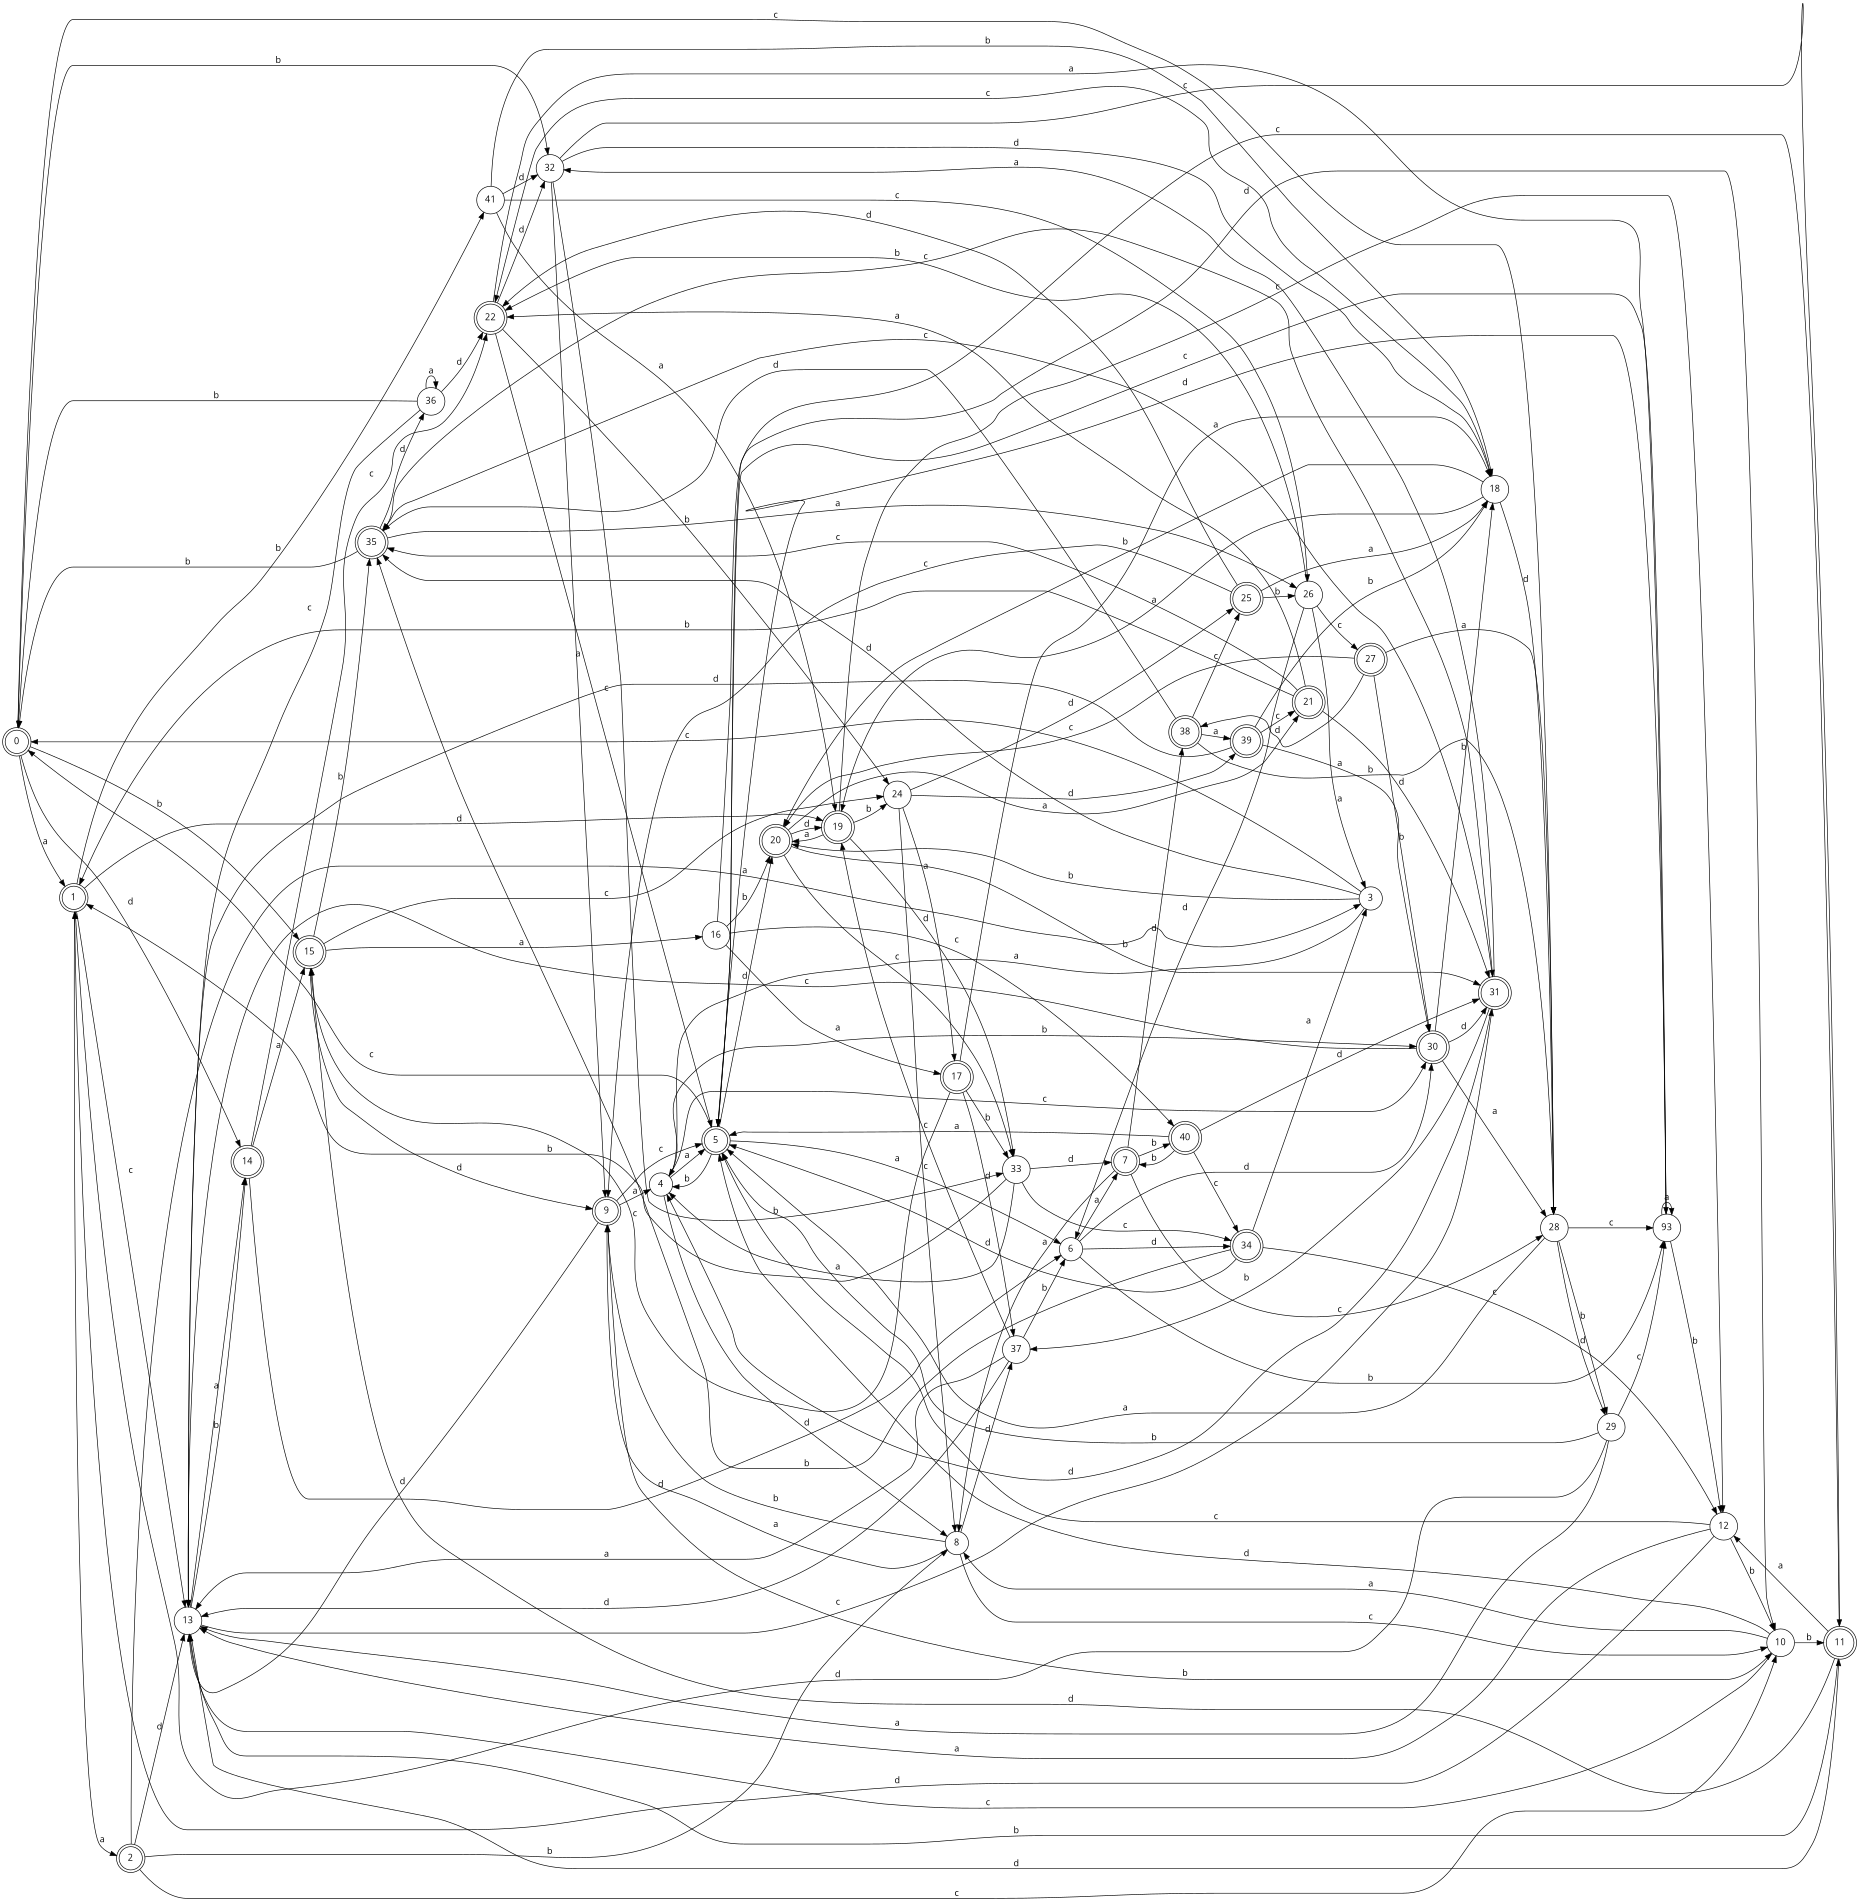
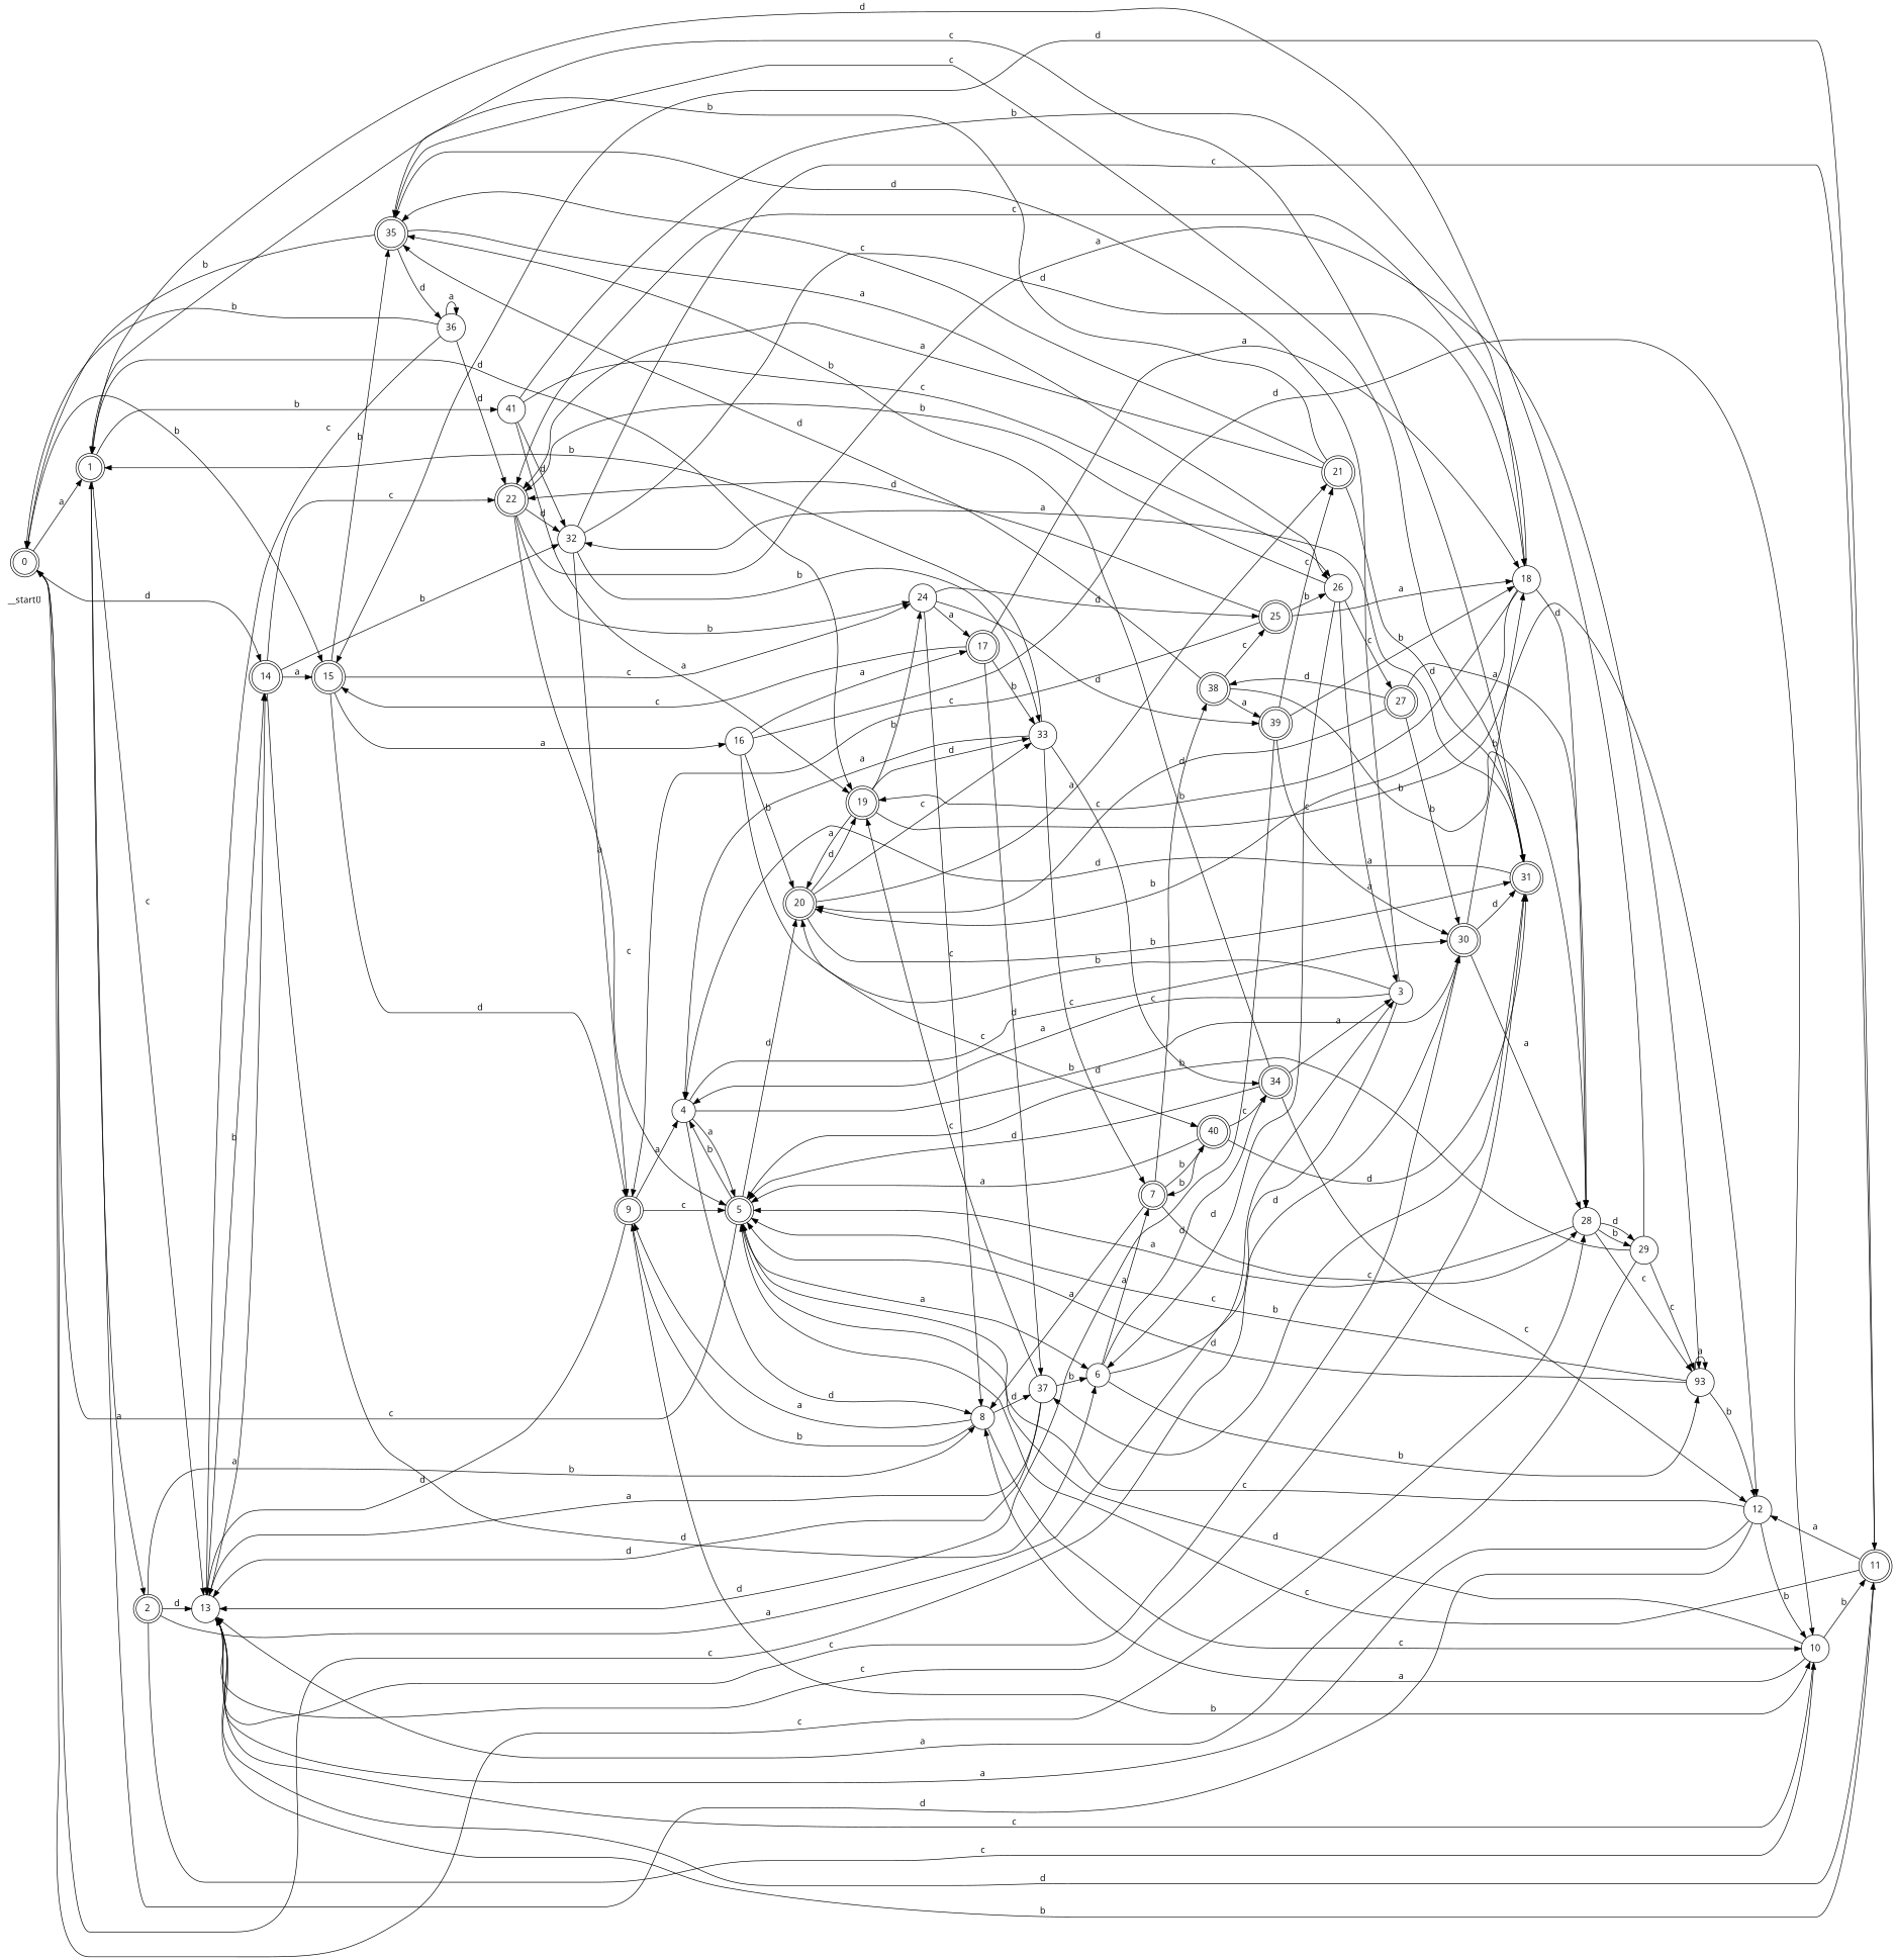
  digraph {
    fontname="Open Sans"
    rankdir=LR
    node [fontname="Open Sans" shape=doublecircle color=black fillcolor=white style="rounded,filled"]
    edge [fontname="Open Sans"]
+   __start0 [shape=none color="" fillcolor="" style=""]
    n2 [label=0]
    n3 [label=1]
    n4 [label=14]
    n5 [label=15]
    n6 [label=28 shape=circle style=filled]
    n7 [label=2]
    n8 [label=13 shape=circle style=filled]
    n9 [label=19]
    n10 [label=41 shape=circle style=filled]
    n11 [label=6 shape=circle style=filled]
    n12 [label=22]
    n13 [label=32 shape=circle style=filled]
    n14 [label=35]
    n15 [label=9]
    n16 [label=16 shape=circle style=filled]
    n17 [label=24 shape=circle style=filled]
    n18 [label=5]
    n19 [label=93 shape=circle style=filled]
    n20 [label=29 shape=circle style=filled]
    n21 [label=3 shape=circle style=filled]
    n22 [label=8 shape=circle style=filled]
    n23 [label=10 shape=circle style=filled]
    n24 [label=11]
    n25 [label=31]
    n26 [label=20]
    n27 [label=12 shape=circle style=filled]
    n28 [label=33 shape=circle style=filled]
    n29 [label=18 shape=circle style=filled]
    n30 [label=26 shape=circle style=filled]
    n31 [label=4 shape=circle style=filled]
    n32 [label=37 shape=circle style=filled]
    n33 [label=30]
    n34 [label=21]
    n35 [label=36 shape=circle style=filled]
    n36 [label=7]
    n37 [label=34]
    n38 [label=38]
    n39 [label=40]
    n40 [label=25]
    n41 [label=39]
    n42 [label=17]
    n43 [label=27]
    n2 -> n3 [label=a]
    n2 -> n4 [label=d]
    n2 -> n5 [label=b]
    n2 -> n6 [label=c]
    n3 -> n7 [label=a]
    n3 -> n8 [label=c]
    n3 -> n9 [label=d]
    n3 -> n10 [label=b]
    n4 -> n5 [label=a]
    n4 -> n11 [label=d]
    n4 -> n12 [label=c]
-   n2 -> n13 [label=b]
+   n4 -> n13 [label=b]
    n5 -> n14 [label=b]
    n5 -> n15 [label=d]
    n5 -> n16 [label=a]
    n5 -> n17 [label=c]
    n6 -> n18 [label=a]
    n6 -> n19 [label=c]
    n6 -> n20 [label=b]
    n6 -> n20 [label=d]
    n7 -> n8 [label=d]
    n7 -> n21 [label=a]
    n7 -> n22 [label=b]
    n7 -> n23 [label=c]
    n8 -> n4 [label=a]
    n8 -> n4 [label=b]
    n8 -> n24 [label=d]
    n8 -> n25 [label=c]
    n9 -> n17 [label=b]
    n9 -> n26 [label=a]
    n9 -> n27 [label=c]
    n9 -> n28 [label=d]
    n10 -> n9 [label=a]
    n10 -> n13 [label=d]
    n10 -> n29 [label=b]
    n10 -> n30 [label=c]
    n11 -> n19 [label=b]
    n11 -> n33 [label=d]
    n11 -> n36 [label=a]
    n11 -> n37 [label=d]
    n12 -> n13 [label=d]
    n12 -> n17 [label=b]
    n12 -> n18 [label=c]
    n12 -> n19 [label=a]
    n13 -> n15 [label=a]
    n13 -> n24 [label=c]
    n13 -> n28 [label=b]
    n13 -> n29 [label=d]
    n14 -> n2 [label=b]
    n14 -> n25 [label=c]
    n14 -> n30 [label=a]
    n14 -> n35 [label=d]
    n15 -> n8 [label=d]
    n15 -> n18 [label=c]
    n15 -> n23 [label=b]
    n15 -> n31 [label=a]
    n16 -> n23 [label=d]
    n16 -> n26 [label=b]
    n16 -> n39 [label=c]
    n16 -> n42 [label=a]
    n17 -> n22 [label=c]
    n17 -> n40 [label=d]
    n17 -> n41 [label=d]
    n17 -> n42 [label=a]
    n18 -> n2 [label=c]
    n18 -> n11 [label=a]
    n18 -> n26 [label=d]
    n18 -> n31 [label=b]
    n19 -> n18 [label=c]
    n19 -> n18 [label=d]
    n19 -> n19 [label=a]
    n19 -> n27 [label=b]
    n20 -> n3 [label=d]
    n20 -> n8 [label=a]
    n20 -> n18 [label=b]
    n20 -> n19 [label=c]
    n21 -> n2 [label=c]
    n21 -> n14 [label=d]
    n21 -> n26 [label=b]
    n21 -> n31 [label=a]
    n22 -> n15 [label=a]
    n22 -> n15 [label=b]
    n22 -> n23 [label=c]
    n22 -> n32 [label=d]
    n23 -> n8 [label=c]
    n23 -> n18 [label=d]
    n23 -> n22 [label=a]
    n23 -> n24 [label=b]
    n24 -> n5 [label=d]
    n24 -> n8 [label=b]
    n24 -> n18 [label=c]
    n24 -> n27 [label=a]
    n25 -> n13 [label=a]
    n25 -> n14 [label=c]
    n25 -> n31 [label=d]
    n25 -> n32 [label=b]
    n26 -> n9 [label=d]
    n26 -> n25 [label=b]
    n26 -> n28 [label=c]
    n26 -> n34 [label=a]
    n27 -> n3 [label=d]
    n27 -> n8 [label=a]
    n27 -> n18 [label=c]
    n27 -> n23 [label=b]
    n28 -> n3 [label=b]
    n28 -> n31 [label=a]
    n28 -> n36 [label=d]
    n28 -> n37 [label=c]
    n29 -> n6 [label=d]
-   n29 -> n9 [label=a]
+   n29 -> n9 [label=b]
    n29 -> n12 [label=c]
    n29 -> n26 [label=b]
    n30 -> n11 [label=d]
    n30 -> n12 [label=b]
    n30 -> n21 [label=a]
    n30 -> n43 [label=c]
    n31 -> n18 [label=a]
    n31 -> n22 [label=d]
    n31 -> n33 [label=b]
    n31 -> n33 [label=c]
    n32 -> n8 [label=a]
    n32 -> n8 [label=d]
    n32 -> n9 [label=c]
    n32 -> n11 [label=b]
    n33 -> n6 [label=a]
    n33 -> n8 [label=c]
    n33 -> n25 [label=d]
    n33 -> n29 [label=b]
    n34 -> n3 [label=b]
    n34 -> n12 [label=a]
    n34 -> n14 [label=c]
    n34 -> n25 [label=d]
    n35 -> n2 [label=b]
    n35 -> n8 [label=c]
    n35 -> n12 [label=d]
    n35 -> n35 [label=a]
    n36 -> n6 [label=c]
    n36 -> n22 [label=a]
    n36 -> n38 [label=d]
    n36 -> n39 [label=b]
    n37 -> n14 [label=b]
    n37 -> n18 [label=d]
    n37 -> n21 [label=a]
    n37 -> n27 [label=c]
    n38 -> n6 [label=b]
    n38 -> n14 [label=d]
    n38 -> n40 [label=c]
    n38 -> n41 [label=a]
    n39 -> n18 [label=a]
    n39 -> n25 [label=d]
    n39 -> n36 [label=b]
    n39 -> n37 [label=c]
    n40 -> n12 [label=d]
    n40 -> n15 [label=c]
    n40 -> n29 [label=a]
    n40 -> n30 [label=b]
    n41 -> n8 [label=d]
    n41 -> n29 [label=b]
    n41 -> n33 [label=a]
    n41 -> n34 [label=c]
    n42 -> n5 [label=c]
    n42 -> n28 [label=b]
    n42 -> n29 [label=a]
    n42 -> n32 [label=d]
    n43 -> n6 [label=a]
    n43 -> n26 [label=c]
    n43 -> n33 [label=b]
    n43 -> n38 [label=d]
  }
